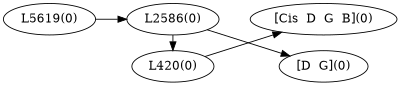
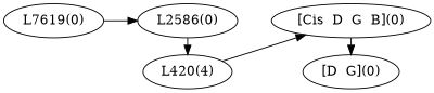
  digraph {
    rankdir=LR
-   "L420(0)"
+   "L420(0)" [label="L420(4)"]
    "L2586(0)"
-   "L5619(0)"
+   "L5619(0)" [label="L7619(0)"]
    "[Cis  D  G  B](0)"
    "[D  G](0)"
    subgraph sub_1 {
      rank=same
      "L420(0)"
      "L2586(0)"
    }
    subgraph sub_2 {
      rank=min
      "L5619(0)"
    }
    subgraph sub_3 {
      rank=max
      "[Cis  D  G  B](0)"
      "[D  G](0)"
    }
    "L420(0)" -> "[Cis  D  G  B](0)"
    "L2586(0)" -> "L420(0)"
-   "L2586(0)" -> "[D  G](0)"
+   "[Cis  D  G  B](0)" -> "[D  G](0)"
    "L5619(0)" -> "L2586(0)"
  }
